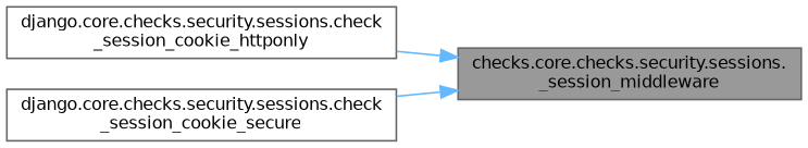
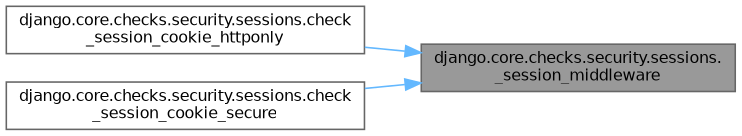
  digraph {
    rankdir=RL
    node [color=grey40 fillcolor=white fontname=Helvetica fontsize=10 shape=box style=filled]
    edge [color=steelblue1 dir=back fontname=Helvetica fontsize=10 labelfontname=Helvetica labelfontsize=10 style=solid]
-   n1 [color=gray40 fillcolor=grey60 fontcolor=black height=0.2 label="checks.core.checks.security.sessions.\l_session_middleware" width=0.4]
+   n1 [color=gray40 fillcolor=grey60 fontcolor=black height=0.2 label="django.core.checks.security.sessions.\l_session_middleware" width=0.4]
    n2 [height=0.2 label="django.core.checks.security.sessions.check\l_session_cookie_httponly" width=0.4]
    n3 [height=0.2 label="django.core.checks.security.sessions.check\l_session_cookie_secure" width=0.4]
    n1 -> n2
    n1 -> n3
  }
